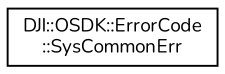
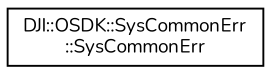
  digraph {
    rankdir=LR
    fontname=Nunito
-   n1 [color=black fillcolor=white fontname=Nunito fontsize=10 height=0.2 label="DJI::OSDK::ErrorCode\l::SysCommonErr" shape=record style=filled width=0.4]
+   n1 [color=black fillcolor=white fontname=Nunito fontsize=10 height=0.2 label="DJI::OSDK::SysCommonErr\l::SysCommonErr" shape=record style=filled width=0.4]
  }
